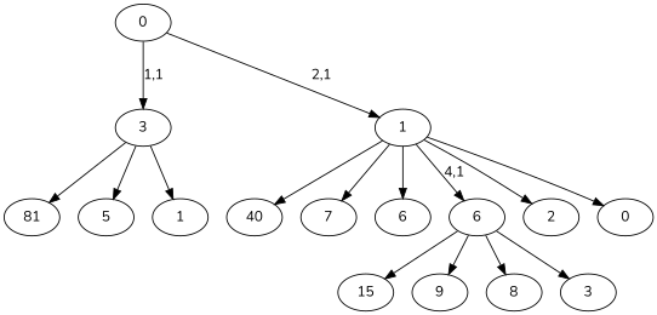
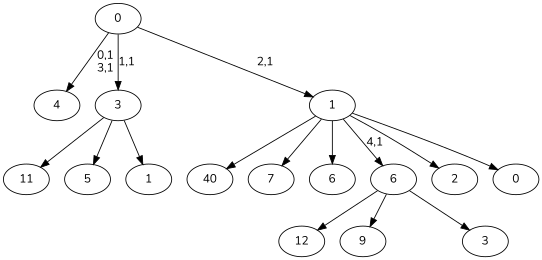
  digraph {
    fontname=Nunito
    node [fontname=Nunito]
    edge [fontname=Nunito]
-   n1 [label=15]
-   n2 [label=81]
+   n1 [label=12]
+   n2 [label=11]
    n3 [label=40]
    n4 [label=9]
-   n5 [label=8]
    n6 [label=7]
    n7 [label=6]
    n8 [label=5]
+   n9 [label=4]
    n10 [label=3]
    6
    n12 [label=2]
    n13 [label=1]
    3
    n15 [label=0]
    1
    0
    6 -> n1
    6 -> n4
-   6 -> n5
    6 -> n10
    3 -> n2
    3 -> n8
    3 -> n13
    1 -> n3
    1 -> n6
    1 -> n7
    1 -> 6 [label="4,1"]
    1 -> n12
    1 -> n15
+   0 -> n9 [label="0,1\n3,1"]
    0 -> 3 [label="1,1"]
    0 -> 1 [label="2,1"]
  }
